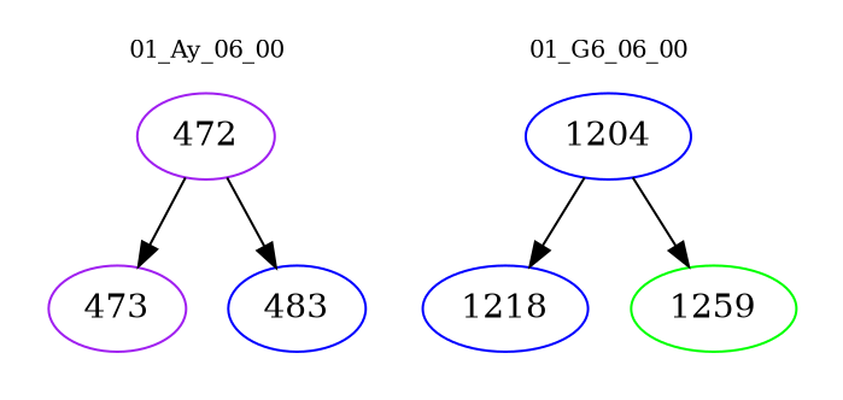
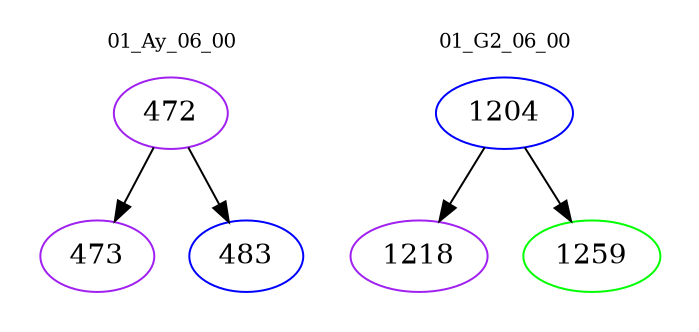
  digraph {
    node [color=blue]
    edge [color=black]
    n1 [color=purple label=472]
    n2 [color=purple label=473]
    n3 [label=483]
    n4 [label=1204]
-   n5 [label=1218]
+   n5 [color=purple label=1218]
    n6 [color=green label=1259]
    subgraph cluster_1 {
      color=white
      fontsize=10
      label="01_Ay_06_00"
      n1
      n2
      n3
    }
    subgraph cluster_2 {
      color=white
      fontsize=10
-     label="01_G6_06_00"
+     label="01_G2_06_00"
      n4
      n5
      n6
    }
    n1 -> n2
    n1 -> n3
    n4 -> n5
    n4 -> n6
  }
